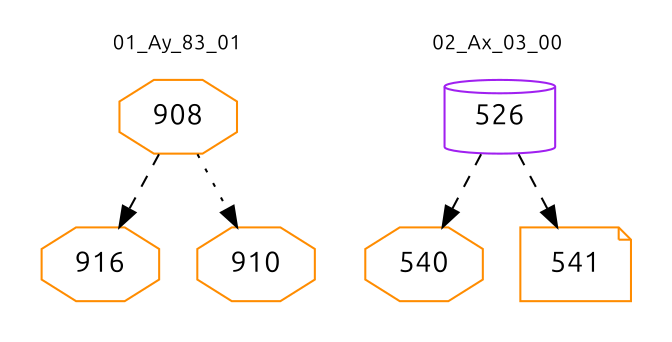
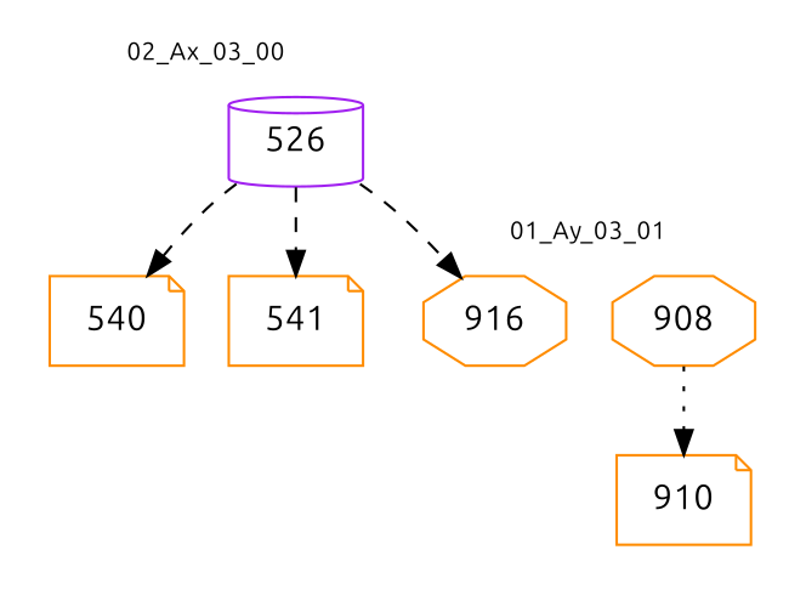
  digraph {
    fontname=Ubuntu
    node [color=darkorange fontname=Ubuntu shape=note]
    edge [color=black fontname=Ubuntu style=dashed]
    n1 [label=908 shape=octagon]
    n2 [label=916 shape=octagon]
-   n3 [label=910 shape=octagon]
+   n3 [label=910]
    n4 [color=purple label=526 shape=cylinder]
-   n5 [label=540 shape=octagon]
+   n5 [label=540]
    n6 [label=541]
    subgraph cluster_1 {
      color=white
      fontsize=10
-     label="01_Ay_83_01"
+     label="01_Ay_03_01"
      n1
      n2
      n3
    }
    subgraph cluster_2 {
      color=white
      fontsize=10
      label="02_Ax_03_00"
      n4
      n5
      n6
    }
-   n1 -> n2
+   n4 -> n2
    n1 -> n3 [style=dotted]
    n4 -> n5
    n4 -> n6
  }
